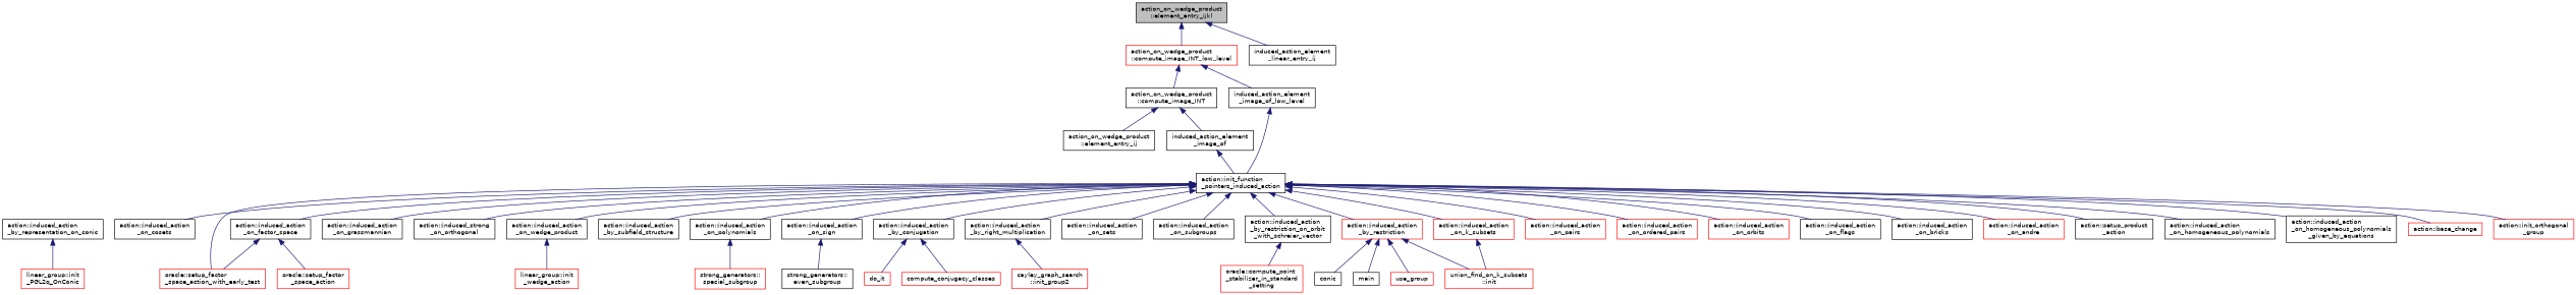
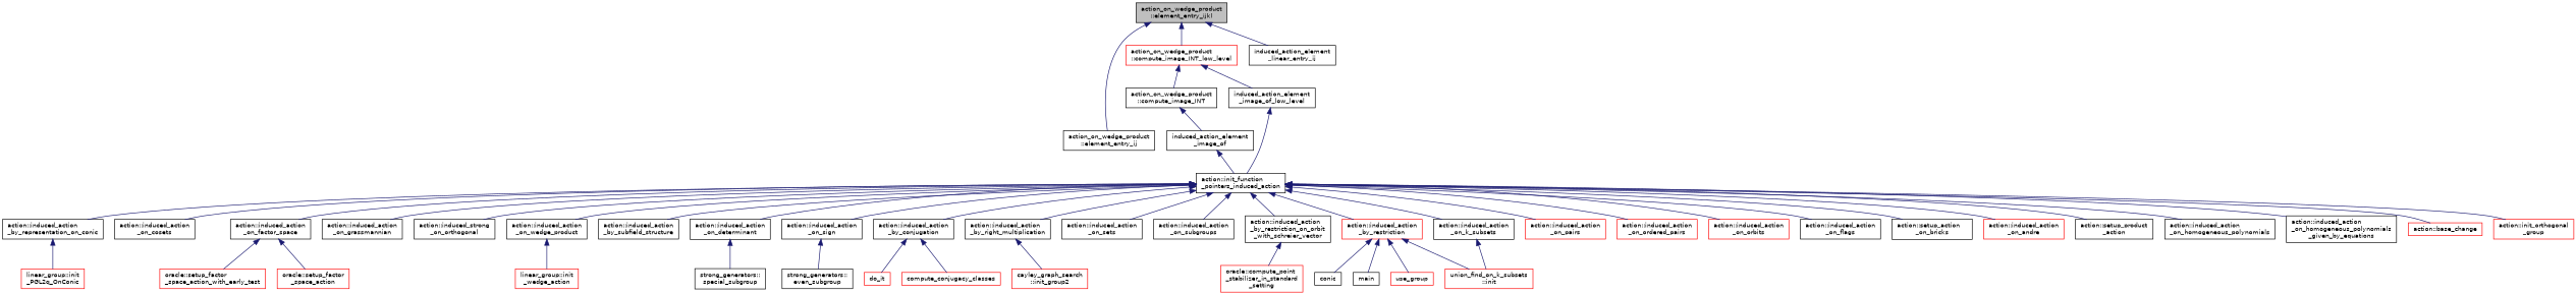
  digraph {
    rankdir=TB
    node [color=black fillcolor=white fontname=Helvetica fontsize=10 shape=record style=filled]
    edge [color=midnightblue dir=back fontname=Helvetica fontsize=10 labelfontname=Helvetica labelfontsize=10 style=solid]
    n1 [fillcolor=grey75 fontcolor=black height=0.2 label="action_on_wedge_product\l::element_entry_ijkl" width=0.4]
    n2 [height=0.2 label="action_on_wedge_product\l::element_entry_ij" width=0.4]
    n3 [color=red height=0.2 label="action_on_wedge_product\l::compute_image_INT_low_level" width=0.4]
    n4 [height=0.2 label="induced_action_element\l_linear_entry_ij" width=0.4]
    n5 [height=0.2 label="induced_action_element\l_image_of_low_level" width=0.4]
    n6 [height=0.2 label="action_on_wedge_product\l::compute_image_INT" width=0.4]
    n7 [height=0.2 label="action::init_function\l_pointers_induced_action" width=0.4]
    n8 [height=0.2 label="induced_action_element\l_image_of" width=0.4]
    n9 [height=0.2 label="action::induced_action\l_by_representation_on_conic" width=0.4]
    n10 [height=0.2 label="action::induced_action\l_on_cosets" width=0.4]
    n11 [height=0.2 label="action::induced_action\l_on_factor_space" width=0.4]
    n12 [height=0.2 label="action::induced_action\l_on_grassmannian" width=0.4]
    n13 [height=0.2 label="action::induced_strong\l_on_orthogonal" width=0.4]
    n14 [height=0.2 label="action::induced_action\l_on_wedge_product" width=0.4]
    n15 [height=0.2 label="action::induced_action\l_by_subfield_structure" width=0.4]
-   n16 [height=0.2 label="action::induced_action\l_on_polynomials" width=0.4]
+   n16 [height=0.2 label="action::induced_action\l_on_determinant" width=0.4]
    n17 [height=0.2 label="action::induced_action\l_on_sign" width=0.4]
    n18 [height=0.2 label="action::induced_action\l_by_conjugation" width=0.4]
    n19 [height=0.2 label="action::induced_action\l_by_right_multiplication" width=0.4]
    n20 [height=0.2 label="action::induced_action\l_on_sets" width=0.4]
    n21 [height=0.2 label="action::induced_action\l_on_subgroups" width=0.4]
    n22 [height=0.2 label="action::induced_action\l_by_restriction_on_orbit\l_with_schreier_vector" width=0.4]
    n23 [color=red height=0.2 label="action::induced_action\l_by_restriction" width=0.4]
    n24 [color=red height=0.2 label="action::induced_action\l_on_pairs" width=0.4]
    n25 [color=red height=0.2 label="action::induced_action\l_on_ordered_pairs" width=0.4]
-   n26 [color=red height=0.2 label="action::induced_action\l_on_k_subsets" width=0.4]
+   n26 [height=0.2 label="action::induced_action\l_on_k_subsets" width=0.4]
    n27 [color=red height=0.2 label="action::induced_action\l_on_orbits" width=0.4]
    n28 [height=0.2 label="action::induced_action\l_on_flags" width=0.4]
-   n29 [height=0.2 label="action::induced_action\l_on_bricks" width=0.4]
+   n29 [height=0.2 label="action::setup_action\l_on_bricks" width=0.4]
    n30 [color=red height=0.2 label="action::induced_action\l_on_andre" width=0.4]
    n31 [height=0.2 label="action::setup_product\l_action" width=0.4]
    n32 [height=0.2 label="action::induced_action\l_on_homogeneous_polynomials" width=0.4]
    n33 [height=0.2 label="action::induced_action\l_on_homogeneous_polynomials\l_given_by_equations" width=0.4]
    n34 [color=red height=0.2 label="action::base_change" width=0.4]
    n35 [color=red height=0.2 label="action::init_orthogonal\l_group" width=0.4]
    n36 [color=red height=0.2 label="linear_group::init\l_PGL2q_OnConic" width=0.4]
    n37 [color=red height=0.2 label="oracle::setup_factor\l_space_action_with_early_test" width=0.4]
    n38 [color=red height=0.2 label="oracle::setup_factor\l_space_action" width=0.4]
    n39 [color=red height=0.2 label="linear_group::init\l_wedge_action" width=0.4]
-   n40 [color=red height=0.2 label="strong_generators::\lspecial_subgroup" width=0.4]
+   n40 [height=0.2 label="strong_generators::\lspecial_subgroup" width=0.4]
    n41 [height=0.2 label="strong_generators::\leven_subgroup" width=0.4]
    n42 [color=red height=0.2 label=do_it width=0.4]
    n43 [color=red height=0.2 label=compute_conjugacy_classes width=0.4]
    n44 [color=red height=0.2 label="cayley_graph_search\l::init_group2" width=0.4]
    n45 [color=red height=0.2 label="oracle::compute_point\l_stabilizer_in_standard\l_setting" width=0.4]
    n46 [height=0.2 label=conic width=0.4]
    n47 [height=0.2 label=main width=0.4]
    n48 [color=red height=0.2 label=use_group width=0.4]
    n49 [color=red height=0.2 label="union_find_on_k_subsets\l::init" width=0.4]
-   n6 -> n2
+   n1 -> n2
    n1 -> n3
    n1 -> n4
    n3 -> n5
    n3 -> n6
    n5 -> n7
    n6 -> n8
-   n7 -> n37
+   n7 -> n9
    n7 -> n10
    n7 -> n11
    n7 -> n12
    n7 -> n13
    n7 -> n14
    n7 -> n15
    n7 -> n16
    n7 -> n17
    n7 -> n18
    n7 -> n19
    n7 -> n20
    n7 -> n21
    n7 -> n22
    n7 -> n23
    n7 -> n24
    n7 -> n25
    n7 -> n26
    n7 -> n27
    n7 -> n28
    n7 -> n29
    n7 -> n30
    n7 -> n31
    n7 -> n32
    n7 -> n33
    n7 -> n34
    n7 -> n35
    n8 -> n7
    n9 -> n36
    n11 -> n37
    n11 -> n38
    n14 -> n39
    n16 -> n40
    n17 -> n41
    n18 -> n42
    n18 -> n43
    n19 -> n44
    n22 -> n45
    n23 -> n46
    n23 -> n47
    n23 -> n48
    n23 -> n49
    n26 -> n49
  }
